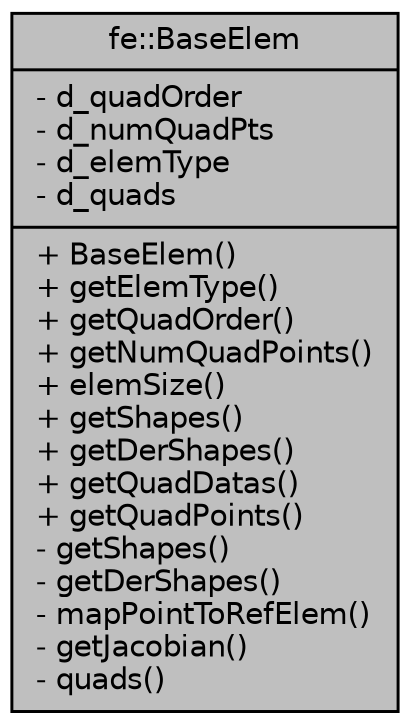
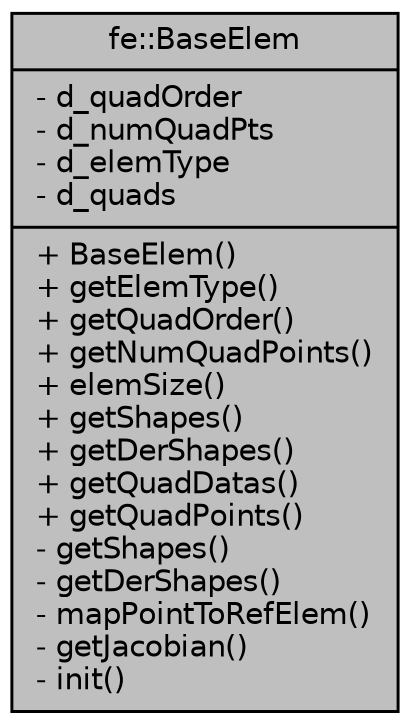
  digraph {
-   n1 [color=black fillcolor=grey75 fontcolor=black fontname=Helvetica fontsize=10 height=0.2 label="{fe::BaseElem\n|- d_quadOrder\l- d_numQuadPts\l- d_elemType\l- d_quads\l|+ BaseElem()\l+ getElemType()\l+ getQuadOrder()\l+ getNumQuadPoints()\l+ elemSize()\l+ getShapes()\l+ getDerShapes()\l+ getQuadDatas()\l+ getQuadPoints()\l- getShapes()\l- getDerShapes()\l- mapPointToRefElem()\l- getJacobian()\l- quads()\l}" shape=record style=filled width=0.4]
+   n1 [color=black fillcolor=grey75 fontcolor=black fontname=Helvetica fontsize=10 height=0.2 label="{fe::BaseElem\n|- d_quadOrder\l- d_numQuadPts\l- d_elemType\l- d_quads\l|+ BaseElem()\l+ getElemType()\l+ getQuadOrder()\l+ getNumQuadPoints()\l+ elemSize()\l+ getShapes()\l+ getDerShapes()\l+ getQuadDatas()\l+ getQuadPoints()\l- getShapes()\l- getDerShapes()\l- mapPointToRefElem()\l- getJacobian()\l- init()\l}" shape=record style=filled width=0.4]
  }
